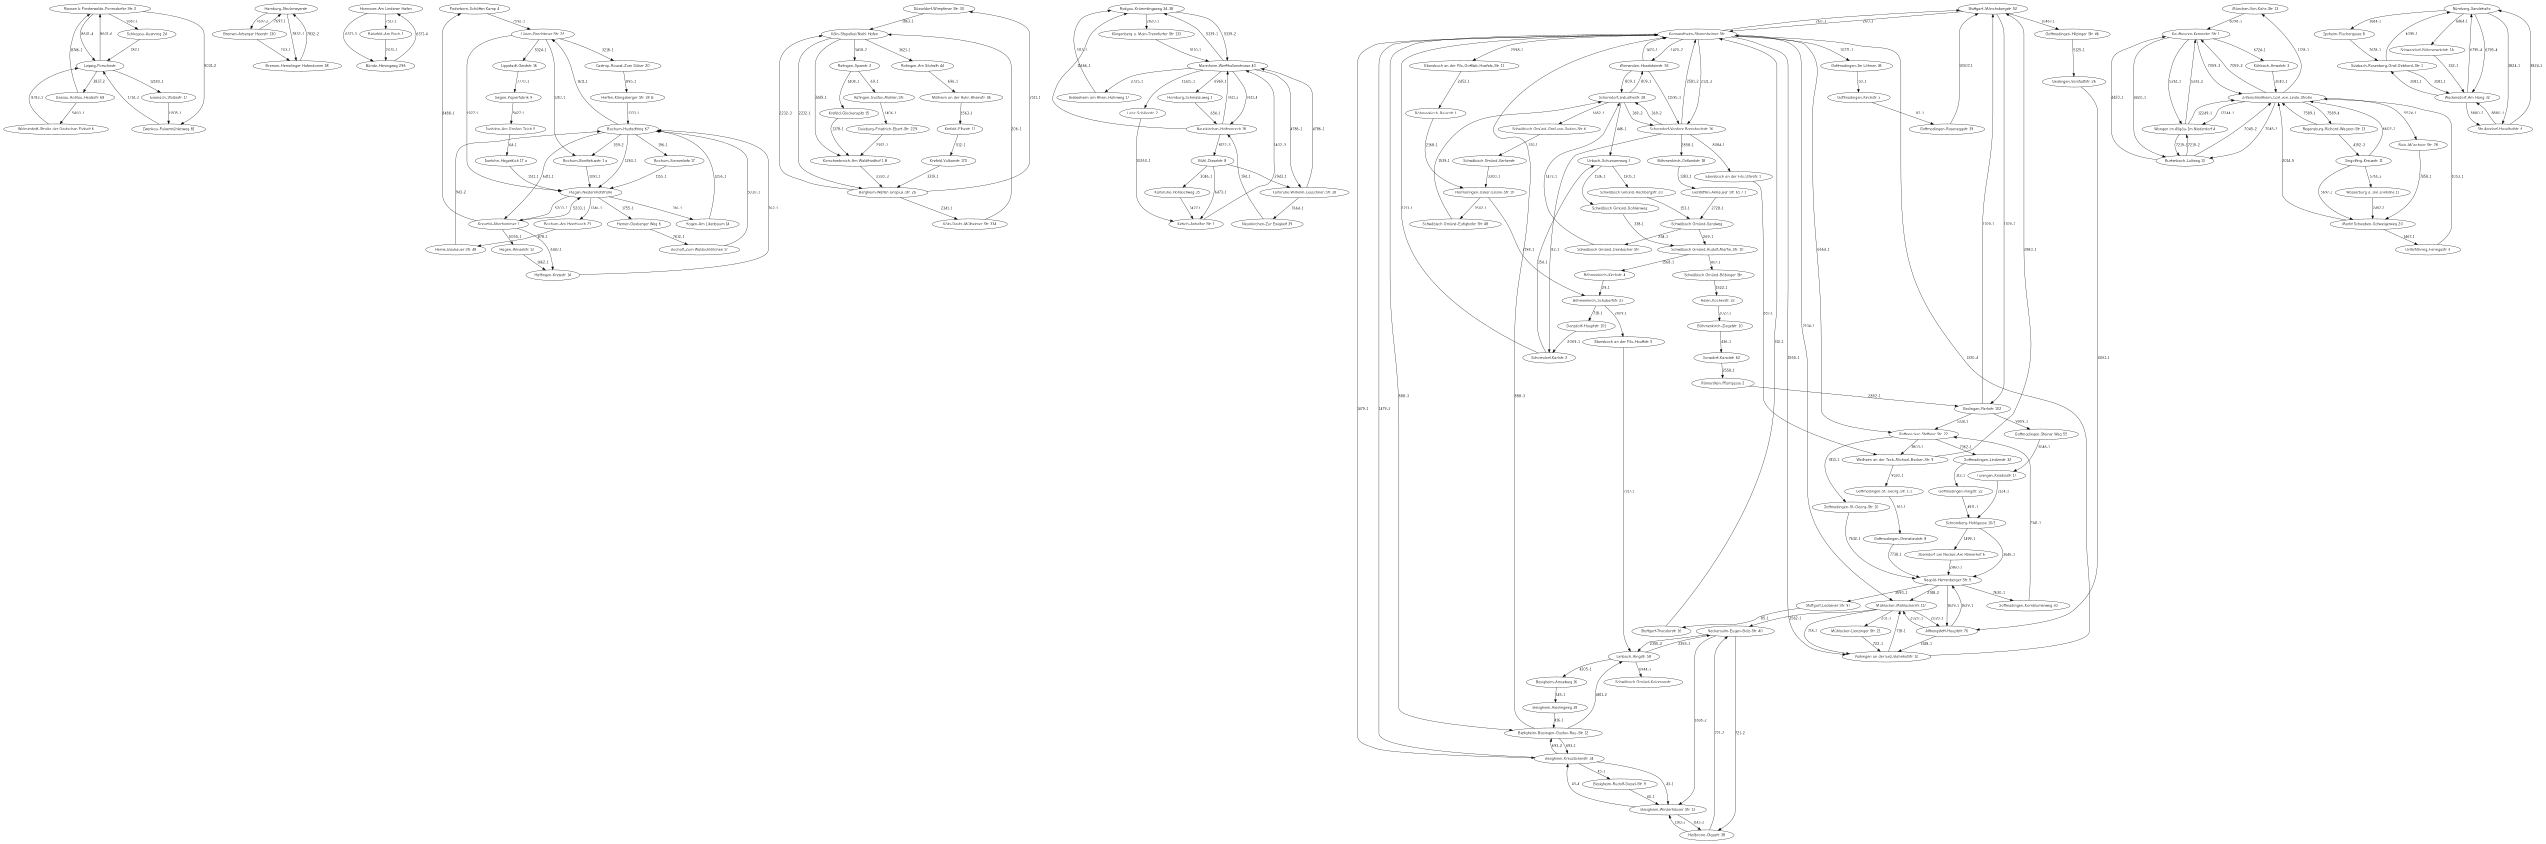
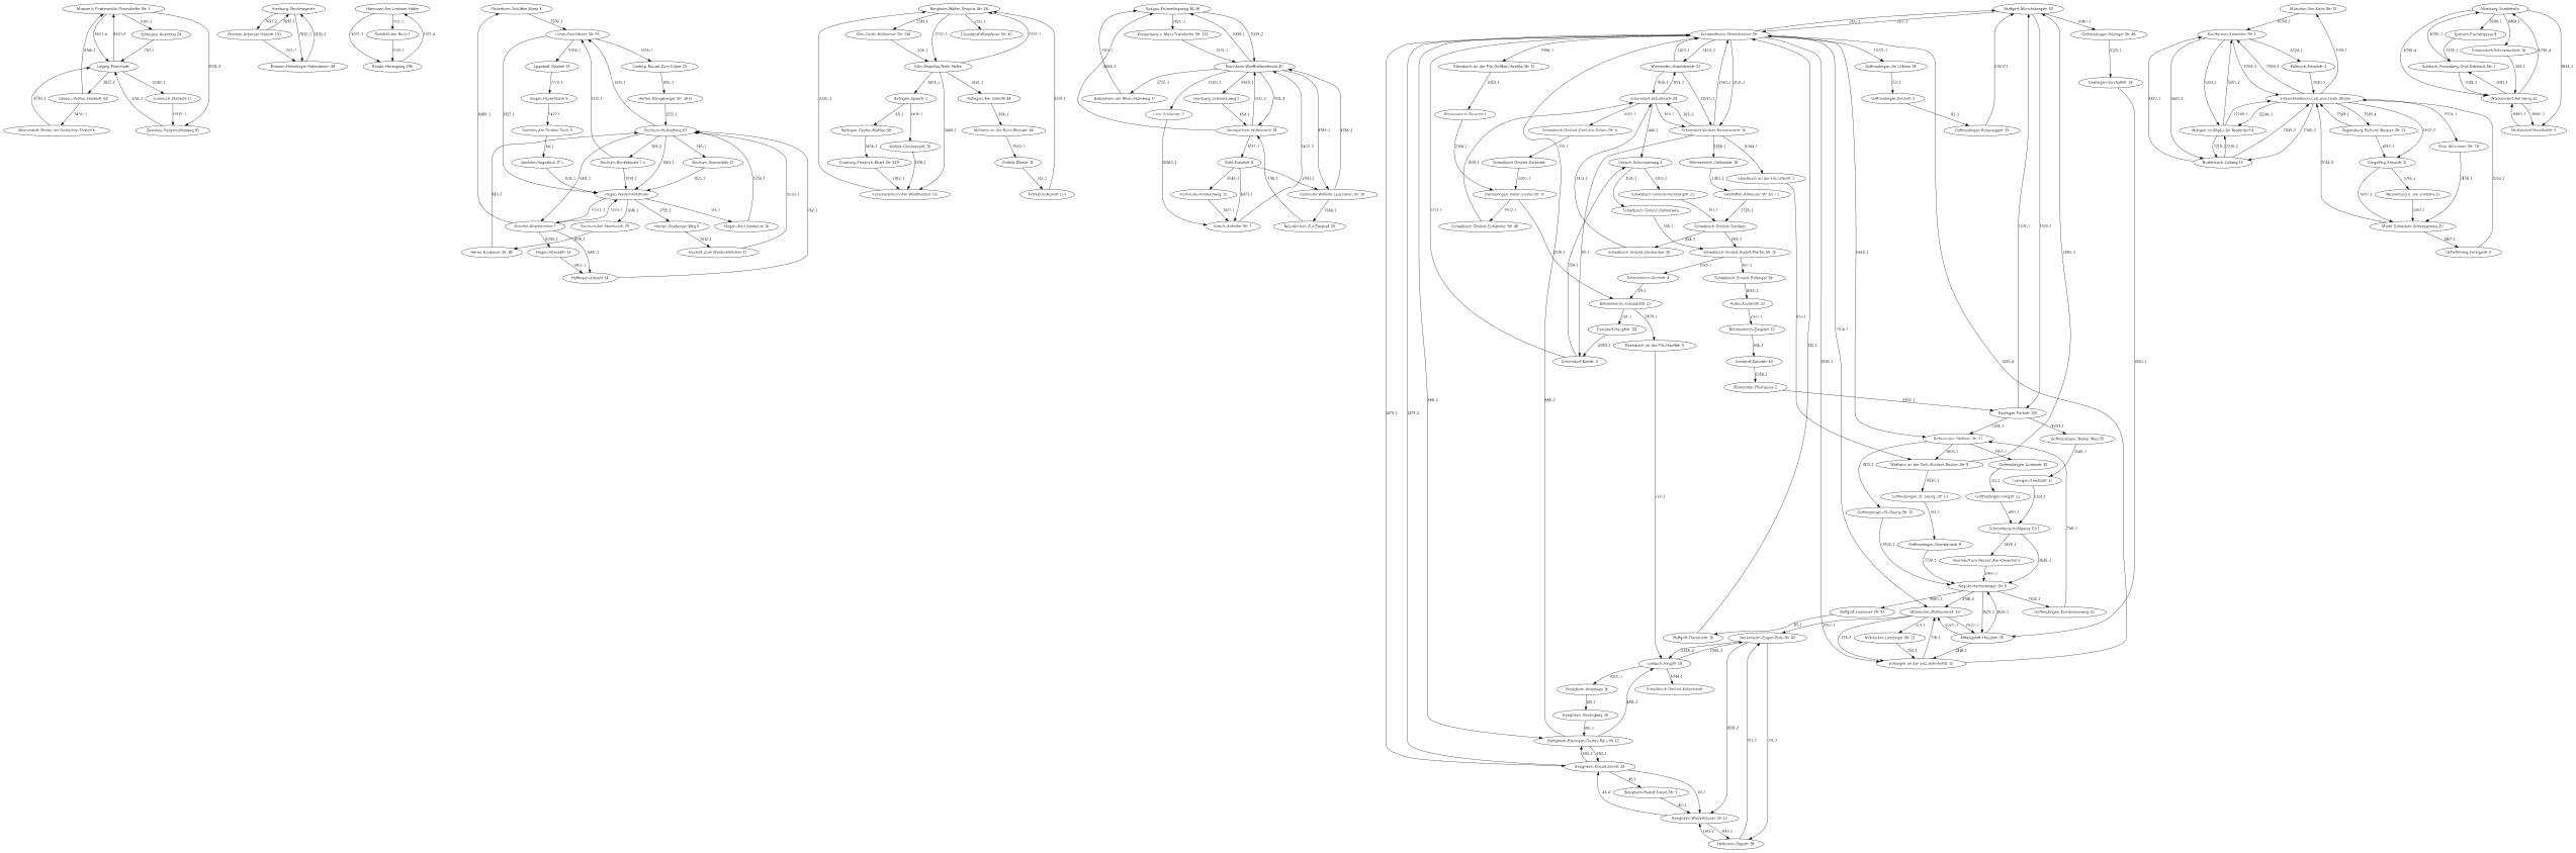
  digraph {
    fontname="Comic Neue"
    node [fontname="Comic Neue"]
    edge [fontname="Comic Neue"]
    n1 [label="Massen b Finsterwalde-Ponnsdorfer Str. 2"]
    n2 [label="Leipzig-Porschestr."]
    n3 [label="Zwenkau-Pulvermühlenweg 81"]
    n4 [label="Schkopau-Auenring 24"]
    n5 [label="Dessau-Roßlau-Heidestr. 68"]
    n6 [label="Eisenach-Stolzestr. 17"]
    n7 [label="Wolmirstedt-Straße der Deutschen Einheit 6"]
    n8 [label="Hamburg-Stockmeyerstr."]
    n9 [label="Bremen-Arberger Heerstr. 130"]
    n10 [label="Bremen-Hemelinger Hafendamm 38"]
    n11 [label="Hannover-Am Lindener Hafen"]
    n12 [label="Bünde-Herzogweg 296"]
    n13 [label="Bielefeld-Am Bach 1"]
    n14 [label="Paderborn-Schütten Kamp 4"]
    n15 [label="Lünen-Brechtener Str. 26"]
    n16 [label="Castrop-Rauxel-Zum Düker 20"]
    n17 [label="Hagen-Niedernhofstraße"]
    n18 [label="Lippstadt-Geiststr. 16"]
    n19 [label="Düsseldorf-Wimpfener Str. 30"]
    n20 [label="Köln-Stapelkai/Niehl Hafen"]
    n21 [label="Ratingen-Am Södrath 44"]
    n22 [label="Ratingen-Speestr. 2"]
    n23 [label="Korschenbroich-Am Waldfriedhof 1 B"]
    n24 [label="Bergheim-Walter-Gropius-Str. 26"]
    n25 [label="Mülheim an der Ruhr-Rheinstr. 46"]
    n26 [label="Krefeld-Elbestr. 11"]
    n27 [label="Ratingen-Gustav-Mahler-Str."]
    n28 [label="Duisburg-Friedrich-Ebert-Str. 229"]
    n29 [label="Krefeld-Glockenspitz 15"]
    n30 [label="Köln-Deutz-Mülheimer Str. 334"]
    n31 [label="Herten-Königsberger Str. 38 B"]
    n32 [label="Kreuztal-Aherhammer 1"]
    n33 [label="Bochum-Am Heerbusch 29"]
    n34 [label="Hagen-Am Lilienbaum 14"]
    n35 [label="Hemer-Gaxberger Weg 6"]
    n36 [label="Siegen-Papierfabrik 9"]
    n37 [label="Bochum-Hustadtring 67"]
    n38 [label="Herne-Baukauer Str. 48"]
    n39 [label="Bochum-Bonifatiusstr. 1 a"]
    n40 [label="Bochum-Sonnenleite 17"]
    n41 [label="Hattingen-Kreisstr. 14"]
    n42 [label="Hagen-Rönselstr. 13"]
    n43 [label="Krefeld-Vulkanstr. 170"]
    n44 [label="Bocholt-Zum Waldschlößchen 17"]
    n45 [label="Iserlohn-Am Großen Teich 5"]
    n46 [label="Iserlohn-Hegestück 17 a"]
    n47 [label="Rodgau-Krümmlingsweg 34-38"]
    n48 [label="Klingenberg a. Main-Trennfurter Str. 133"]
    n49 [label="Mannheim-Werfthallenstrasse 40"]
    n50 [label="Biebesheim am Rhein-Hahnweg 17"]
    n51 [label="Homburg-Schmalauweg 1"]
    n52 [label="Neunkirchen-Holtzenrech 18"]
    n53 [label="Karlsruhe-Wilhelm-Leuschner-Str. 38"]
    n54 [label="Lahr-Schillerstr. 2"]
    n55 [label="Bühl-Dieselstr. 8"]
    n56 [label="Ketsch-Anhalter Str. 1"]
    n57 [label="Karlsruhe-Hohleichweg 35"]
    n58 [label="Neunkirchen-Zur Ewigkeit 39"]
    n59 [label="Stuttgart-Mönchsbergstr. 52"]
    n60 [label="Kornwestheim-Stammheimer Str."]
    n61 [label="Esslingen-Parkstr. 102"]
    n62 [label="Gottmadingen-Hilzinger Str. 46"]
    n63 [label="Winnenden-Haselsteinstr. 53"]
    n64 [label="Vaihingen an der Enz-Bahnhofstr. 12"]
    n65 [label="Ebersbach an der Fils-Gottlieb-Haefele-Str. 11"]
    n66 [label="Schorndorf-Vordere Ramsbachstr. 16"]
    n67 [label="Bietigheim-Bissingen-Gustav-Rau-Str. 12"]
    n68 [label="Besigheim-Kreuzäckerstr. 34"]
    n69 [label="Mühlacker-Mühlackerstr. 117"]
    n70 [label="Gottmadingen-Im Löhnen 36"]
    n71 [label="Rottenacker-Stettiner Str. 22"]
    n72 [label="Gottmadingen-Steiner Weg 55"]
    n73 [label="Geislingen-Vorstadtstr. 26"]
    n74 [label="Stuttgart-Leobener Str. 97"]
    n75 [label="Stuttgart-Theodorstr. 16"]
    n76 [label="Schorndorf-Industriestr. 28"]
    n77 [label="Böhmenkirch-Baierstr. 1"]
    n78 [label="Ebersbach an der Fils-Uferstr. 1"]
    n79 [label="Schorndorf-Karlstr. 3"]
    n80 [label="Böhmenkirch-Ostlandstr. 18"]
    n81 [label="Limbach-Ringstr. 58"]
    n82 [label="Besigheim-Winzerhäuser Str. 13"]
    n83 [label="Besigheim-Rudolf-Diesel-Str. 9"]
    n84 [label="Althengstett-Hauptstr. 76"]
    n85 [label="Neckarsulm-Eugen-Bolz-Str. 40"]
    n86 [label="Mühlacker-Lienzinger Str. 21"]
    n87 [label="Gottmadingen-Kirchstr. 2"]
    n88 [label="Weilheim an der Teck-Michael-Becker-Str. 9"]
    n89 [label="Gottmadingen-Lindenstr. 32"]
    n90 [label="Gottmadingen-St.-Georg-Str. 10"]
    n91 [label="Schwäbisch Gmünd-Graf-von-Soden-Str. 6"]
    n92 [label="Urbach-Schumannweg 3"]
    n93 [label="Nagold-Herrenberger Str. 5"]
    n94 [label="Gottmadingen-Kornblumenweg 30"]
    n95 [label="Römerstein-Pfarrgasse 2"]
    n96 [label="Hermaringen-Oskar-Enslin-Str. 19"]
    n97 [label="Ebersbach an der Fils-Hauffstr. 5"]
    n98 [label="Schwäbisch Gmünd-Kolomanstr."]
    n99 [label="Besigheim-Amselweg 16"]
    n100 [label="Gottmadingen-St.-Georg-Str. 1-1"]
    n101 [label="Donzdorf-Hauptstr. 101"]
    n102 [label="Donzdorf-Kanalstr. 62"]
    n103 [label="Gottmadingen-Grenzlandstr. 8"]
    n104 [label="Aalen-Kocherstr. 33"]
    n105 [label="Böhmenkirch-Ziegelstr. 10"]
    n106 [label="Schwäbisch Gmünd-Eutighofer Str. 48"]
    n107 [label="Schwäbisch Gmünd-Rechbergstr. 20"]
    n108 [label="Schwäbisch Gmünd-Sandweg"]
    n109 [label="Schwäbisch Gmünd-Rudolf-Martin-Str. 10"]
    n110 [label="Schwäbisch Gmünd-Deinbacher Str."]
    n111 [label="Schwäbisch Gmünd-Böbinger Str."]
    n112 [label="Schwäbisch Gmünd-Dahlienweg"]
    n113 [label="Böhmenkirch-Kirchstr. 4"]
    n114 [label="Schwäbisch Gmünd-Kerkerstr."]
    n115 [label="Böhmenkirch-Schubartstr. 23"]
    n116 [label="Gerstetten-Anhauser Str. 65 / 1"]
    n117 [label="Tuningen-Kniebisstr. 17"]
    n118 [label="Heilbronn-Olgastr. 38"]
    n119 [label="Besigheim-Rieslingweg 38"]
    n120 [label="Gottmadingen-Roseneggstr. 39"]
    n121 [label="Gottmadingen-Ringstr. 22"]
    n122 [label="Schramberg-Hohlgasse 10/1"]
    n123 [label="Oberndorf am Neckar-Am Römerhof 6"]
    n124 [label="München-Von-Kahr-Str. 13"]
    n125 [label="Kaufbeuren-Kemnater Str. 1"]
    n126 [label="Unterschleißheim-Carl-von-Linde-Straße"]
    n127 [label="Wangen im Allgäu-Im Niederdorf 4"]
    n128 [label="Burtenbach-Lußweg 13"]
    n129 [label="Kühbach-Amselstr. 3"]
    n130 [label="Wasserburg a. Inn-Innhöhe 11"]
    n131 [label="Markt Schwaben-Schweigerweg 20"]
    n132 [label="Unterföhring-Feringastr. 6"]
    n133 [label="Dingolfing-Kreuzstr. 11"]
    n134 [label="Rain-Münchner Str. 28"]
    n135 [label="Regensburg-Richard-Wagner-Str. 13"]
    n136 [label="Nürnberg-Sandstraße"]
    n137 [label="Ipsheim-Fischergasse 8"]
    n138 [label="Schwandorf-Böhmerwaldstr. 1A"]
    n139 [label="Wackersdorf-Am Hang 32"]
    n140 [label="Strullendorf-Haselhofstr. 6"]
    n141 [label="Sulzbach-Rosenberg-Graf-Gebhard-Str. 1"]
    n1 -> n2 [label="8601-4"]
    n1 -> n3 [label="9031-2"]
    n1 -> n4 [label="9387-1"]
    n2 -> n1 [label="8601-6"]
    n2 -> n5 [label="3837-2"]
    n2 -> n6 [label="12180-1"]
    n3 -> n2 [label="1714-3"]
    n4 -> n2 [label="787-1"]
    n5 -> n1 [label="8746-1"]
    n5 -> n7 [label="5400-1"]
    n6 -> n3 [label="11935-1"]
    n7 -> n2 [label="8783-1"]
    n8 -> n9 [label="7697-2"]
    n8 -> n10 [label="7832-1"]
    n9 -> n8 [label="7697-1"]
    n9 -> n10 [label="203-1"]
    n10 -> n8 [label="7832-2"]
    n11 -> n12 [label="6371-3"]
    n11 -> n13 [label="7517-1"]
    n12 -> n11 [label="6371-4"]
    n13 -> n12 [label="2031-1"]
    n14 -> n15 [label="7592-1"]
    n15 -> n16 [label="3218-1"]
    n15 -> n17 [label="1927-1"]
    n15 -> n18 [label="5324-1"]
    n16 -> n31 [label="895-1"]
    n17 -> n32 [label="5203-3"]
    n17 -> n33 [label="1246-1"]
    n17 -> n34 [label="316-1"]
    n17 -> n35 [label="1755-1"]
    n18 -> n36 [label="7770-1"]
-   n19 -> n20 [label="1863-1"]
    n20 -> n21 [label="3621-1"]
    n20 -> n22 [label="3408-2"]
    n20 -> n23 [label="3449-1"]
    n20 -> n24 [label="2232-1"]
    n21 -> n25 [label="696-1"]
    n22 -> n27 [label="69-1"]
    n22 -> n29 [label="1408-1"]
    n23 -> n24 [label="2330-3"]
    n24 -> n19 [label="2511-1"]
    n24 -> n20 [label="2232-3"]
    n24 -> n30 [label="2341-1"]
    n25 -> n26 [label="1563-1"]
    n26 -> n43 [label="512-1"]
    n27 -> n28 [label="1406-1"]
    n28 -> n23 [label="2912-1"]
    n29 -> n23 [label="1378-1"]
    n30 -> n20 [label="206-1"]
    n31 -> n37 [label="1333-1"]
    n32 -> n14 [label="8488-1"]
    n32 -> n17 [label="5203-1"]
    n32 -> n41 [label="6447-1"]
    n32 -> n42 [label="5055-1"]
    n33 -> n38 [label="878-1"]
    n34 -> n37 [label="1256-1"]
    n35 -> n44 [label="7612-1"]
    n36 -> n45 [label="5427-1"]
    n37 -> n15 [label="1611-1"]
    n37 -> n17 [label="1263-1"]
    n37 -> n32 [label="6411-1"]
    n37 -> n39 [label="359-2"]
    n37 -> n40 [label="196-1"]
    n38 -> n37 [label="943-2"]
-   n15 -> n39 [label="1310-1"]
+   n39 -> n15 [label="1310-1"]
    n39 -> n17 [label="1091-1"]
    n40 -> n17 [label="1155-1"]
    n41 -> n37 [label="762-1"]
    n42 -> n41 [label="1462-1"]
    n43 -> n24 [label="3319-1"]
    n44 -> n37 [label="5030-1"]
    n45 -> n46 [label="64-1"]
    n46 -> n17 [label="1511-1"]
    n47 -> n48 [label="2820-1"]
    n47 -> n49 [label="5339-2"]
    n48 -> n49 [label="5110-1"]
    n49 -> n47 [label="5339-1"]
    n49 -> n50 [label="2725-1"]
    n49 -> n51 [label="6969-1"]
    n49 -> n52 [label="7611-4"]
    n49 -> n53 [label="4786-1"]
    n49 -> n54 [label="11325-1"]
    n50 -> n47 [label="3113-1"]
    n51 -> n52 [label="654-1"]
    n52 -> n47 [label="11666-1"]
    n52 -> n49 [label="7611-2"]
    n52 -> n55 [label="8122-3"]
    n53 -> n49 [label="4786-1"]
    n53 -> n58 [label="7664-1"]
    n54 -> n56 [label="10260-1"]
    n55 -> n53 [label="2943-1"]
    n55 -> n56 [label="6473-1"]
    n55 -> n57 [label="3046-1"]
    n56 -> n49 [label="1402-3"]
    n57 -> n56 [label="3427-1"]
    n58 -> n52 [label="194-1"]
    n59 -> n60 [label="260-3"]
    n59 -> n61 [label="1109-2"]
    n59 -> n62 [label="10467-1"]
    n60 -> n59 [label="260-3"]
    n60 -> n63 [label="1420-2"]
    n60 -> n64 [label="1555-1"]
    n60 -> n65 [label="2598-1"]
    n60 -> n66 [label="2131-3"]
    n60 -> n67 [label="888-3"]
    n60 -> n68 [label="1479-1"]
    n60 -> n69 [label="2104-1"]
    n60 -> n70 [label="10771-1"]
    n60 -> n71 [label="6664-1"]
    n61 -> n59 [label="1109-1"]
    n61 -> n71 [label="5334-1"]
    n61 -> n72 [label="9909-1"]
    n62 -> n73 [label="5125-1"]
    n63 -> n60 [label="1420-1"]
    n63 -> n66 [label="11595-1"]
    n63 -> n76 [label="809-1"]
    n64 -> n60 [label="1330-4"]
    n64 -> n69 [label="718-1"]
    n65 -> n77 [label="2452-1"]
    n66 -> n60 [label="2581-2"]
    n66 -> n76 [label="369-2"]
    n66 -> n78 [label="8084-1"]
    n66 -> n79 [label="82-1"]
    n66 -> n80 [label="2858-1"]
    n67 -> n60 [label="888-3"]
    n67 -> n68 [label="693-1"]
    n67 -> n81 [label="4811-2"]
    n68 -> n60 [label="1479-2"]
    n68 -> n67 [label="693-2"]
    n68 -> n82 [label="43-1"]
    n68 -> n83 [label="45-1"]
    n69 -> n64 [label="718-2"]
    n69 -> n84 [label="2020-1"]
    n69 -> n85 [label="3562-1"]
    n69 -> n86 [label="201-1"]
    n70 -> n87 [label="50-1"]
    n71 -> n88 [label="3803-1"]
    n71 -> n89 [label="7362-1"]
    n71 -> n90 [label="7413-1"]
    n72 -> n117 [label="3046-1"]
    n73 -> n84 [label="4061-1"]
    n74 -> n75 [label="85-1"]
    n75 -> n60 [label="312-1"]
    n76 -> n63 [label="809-1"]
    n76 -> n66 [label="369-2"]
    n76 -> n91 [label="1682-1"]
    n76 -> n92 [label="446-1"]
    n77 -> n96 [label="2168-1"]
    n78 -> n88 [label="857-1"]
    n79 -> n60 [label="2213-1"]
    n79 -> n92 [label="354-1"]
    n80 -> n116 [label="1383-1"]
    n81 -> n85 [label="2355-3"]
    n81 -> n98 [label="6944-1"]
    n81 -> n99 [label="4305-1"]
    n82 -> n68 [label="43-4"]
    n82 -> n118 [label="1143-2"]
    n83 -> n82 [label="40-1"]
    n84 -> n64 [label="2418-1"]
    n84 -> n69 [label="2020-1"]
    n84 -> n93 [label="1629-1"]
    n85 -> n81 [label="2355-2"]
    n85 -> n82 [label="1838-2"]
    n85 -> n118 [label="721-2"]
    n86 -> n64 [label="722-1"]
    n87 -> n120 [label="82-1"]
    n88 -> n59 [label="2880-1"]
    n88 -> n100 [label="9530-1"]
    n89 -> n121 [label="313-1"]
    n90 -> n93 [label="7632-1"]
    n91 -> n114 [label="310-1"]
    n92 -> n107 [label="1305-1"]
    n92 -> n112 [label="1136-1"]
    n93 -> n69 [label="2748-2"]
    n93 -> n74 [label="3590-1"]
    n93 -> n84 [label="1629-1"]
    n93 -> n94 [label="7630-1"]
    n94 -> n71 [label="7341-1"]
    n95 -> n61 [label="2852-1"]
    n96 -> n106 [label="3502-1"]
    n96 -> n115 [label="2198-1"]
    n97 -> n81 [label="7317-1"]
    n99 -> n119 [label="145-1"]
    n100 -> n103 [label="161-1"]
    n101 -> n79 [label="2069-1"]
    n102 -> n95 [label="2558-1"]
    n103 -> n93 [label="7738-1"]
    n104 -> n105 [label="2027-1"]
    n105 -> n102 [label="436-1"]
    n106 -> n76 [label="1539-1"]
    n107 -> n108 [label="153-1"]
    n108 -> n109 [label="269-1"]
    n108 -> n110 [label="254-1"]
    n109 -> n111 [label="407-1"]
    n109 -> n113 [label="1568-1"]
    n110 -> n76 [label="1473-1"]
    n111 -> n104 [label="1522-1"]
    n112 -> n109 [label="338-1"]
    n113 -> n115 [label="29-1"]
    n114 -> n96 [label="3300-1"]
    n115 -> n97 [label="2409-1"]
    n115 -> n101 [label="718-1"]
    n116 -> n108 [label="2728-1"]
    n117 -> n122 [label="2124-1"]
    n118 -> n82 [label="1143-2"]
    n118 -> n85 [label="721-2"]
    n119 -> n67 [label="416-1"]
    n120 -> n59 [label="10507-1"]
    n121 -> n122 [label="4911-1"]
    n122 -> n93 [label="3646-1"]
    n122 -> n123 [label="1499-1"]
    n123 -> n93 [label="2460-1"]
    n124 -> n125 [label="6098-1"]
    n125 -> n126 [label="7059-3"]
    n125 -> n127 [label="5261-1"]
    n125 -> n128 [label="4420-1"]
    n125 -> n129 [label="6724-1"]
    n126 -> n124 [label="1128-1"]
    n126 -> n125 [label="7059-2"]
    n126 -> n127 [label="12244-1"]
    n126 -> n128 [label="7045-3"]
-   n133 -> n126 [label="6602-2"]
+   n126 -> n133 [label="6602-2"]
    n126 -> n134 [label="5524-1"]
    n126 -> n135 [label="7589-4"]
    n127 -> n125 [label="5261-2"]
    n127 -> n126 [label="12249-1"]
    n127 -> n128 [label="7219-1"]
    n128 -> n125 [label="4420-1"]
    n128 -> n126 [label="7045-2"]
    n128 -> n127 [label="7219-2"]
    n129 -> n126 [label="3040-1"]
    n130 -> n131 [label="2497-2"]
    n131 -> n126 [label="2014-5"]
    n131 -> n132 [label="1467-1"]
    n132 -> n126 [label="1053-1"]
    n133 -> n130 [label="5716-2"]
    n133 -> n131 [label="5697-3"]
    n134 -> n131 [label="7458-1"]
    n135 -> n126 [label="7589-1"]
    n135 -> n133 [label="4192-3"]
    n136 -> n137 [label="3684-1"]
    n136 -> n138 [label="6464-1"]
    n136 -> n139 [label="6795-4"]
    n136 -> n140 [label="3824-1"]
    n137 -> n141 [label="7678-1"]
    n138 -> n139 [label="332-1"]
    n139 -> n136 [label="6795-4"]
    n139 -> n140 [label="8880-2"]
    n139 -> n141 [label="3081-1"]
-   n140 -> n136 [label="3824-2"]
    n140 -> n139 [label="8880-1"]
    n141 -> n136 [label="4095-1"]
    n141 -> n139 [label="3081-1"]
  }
